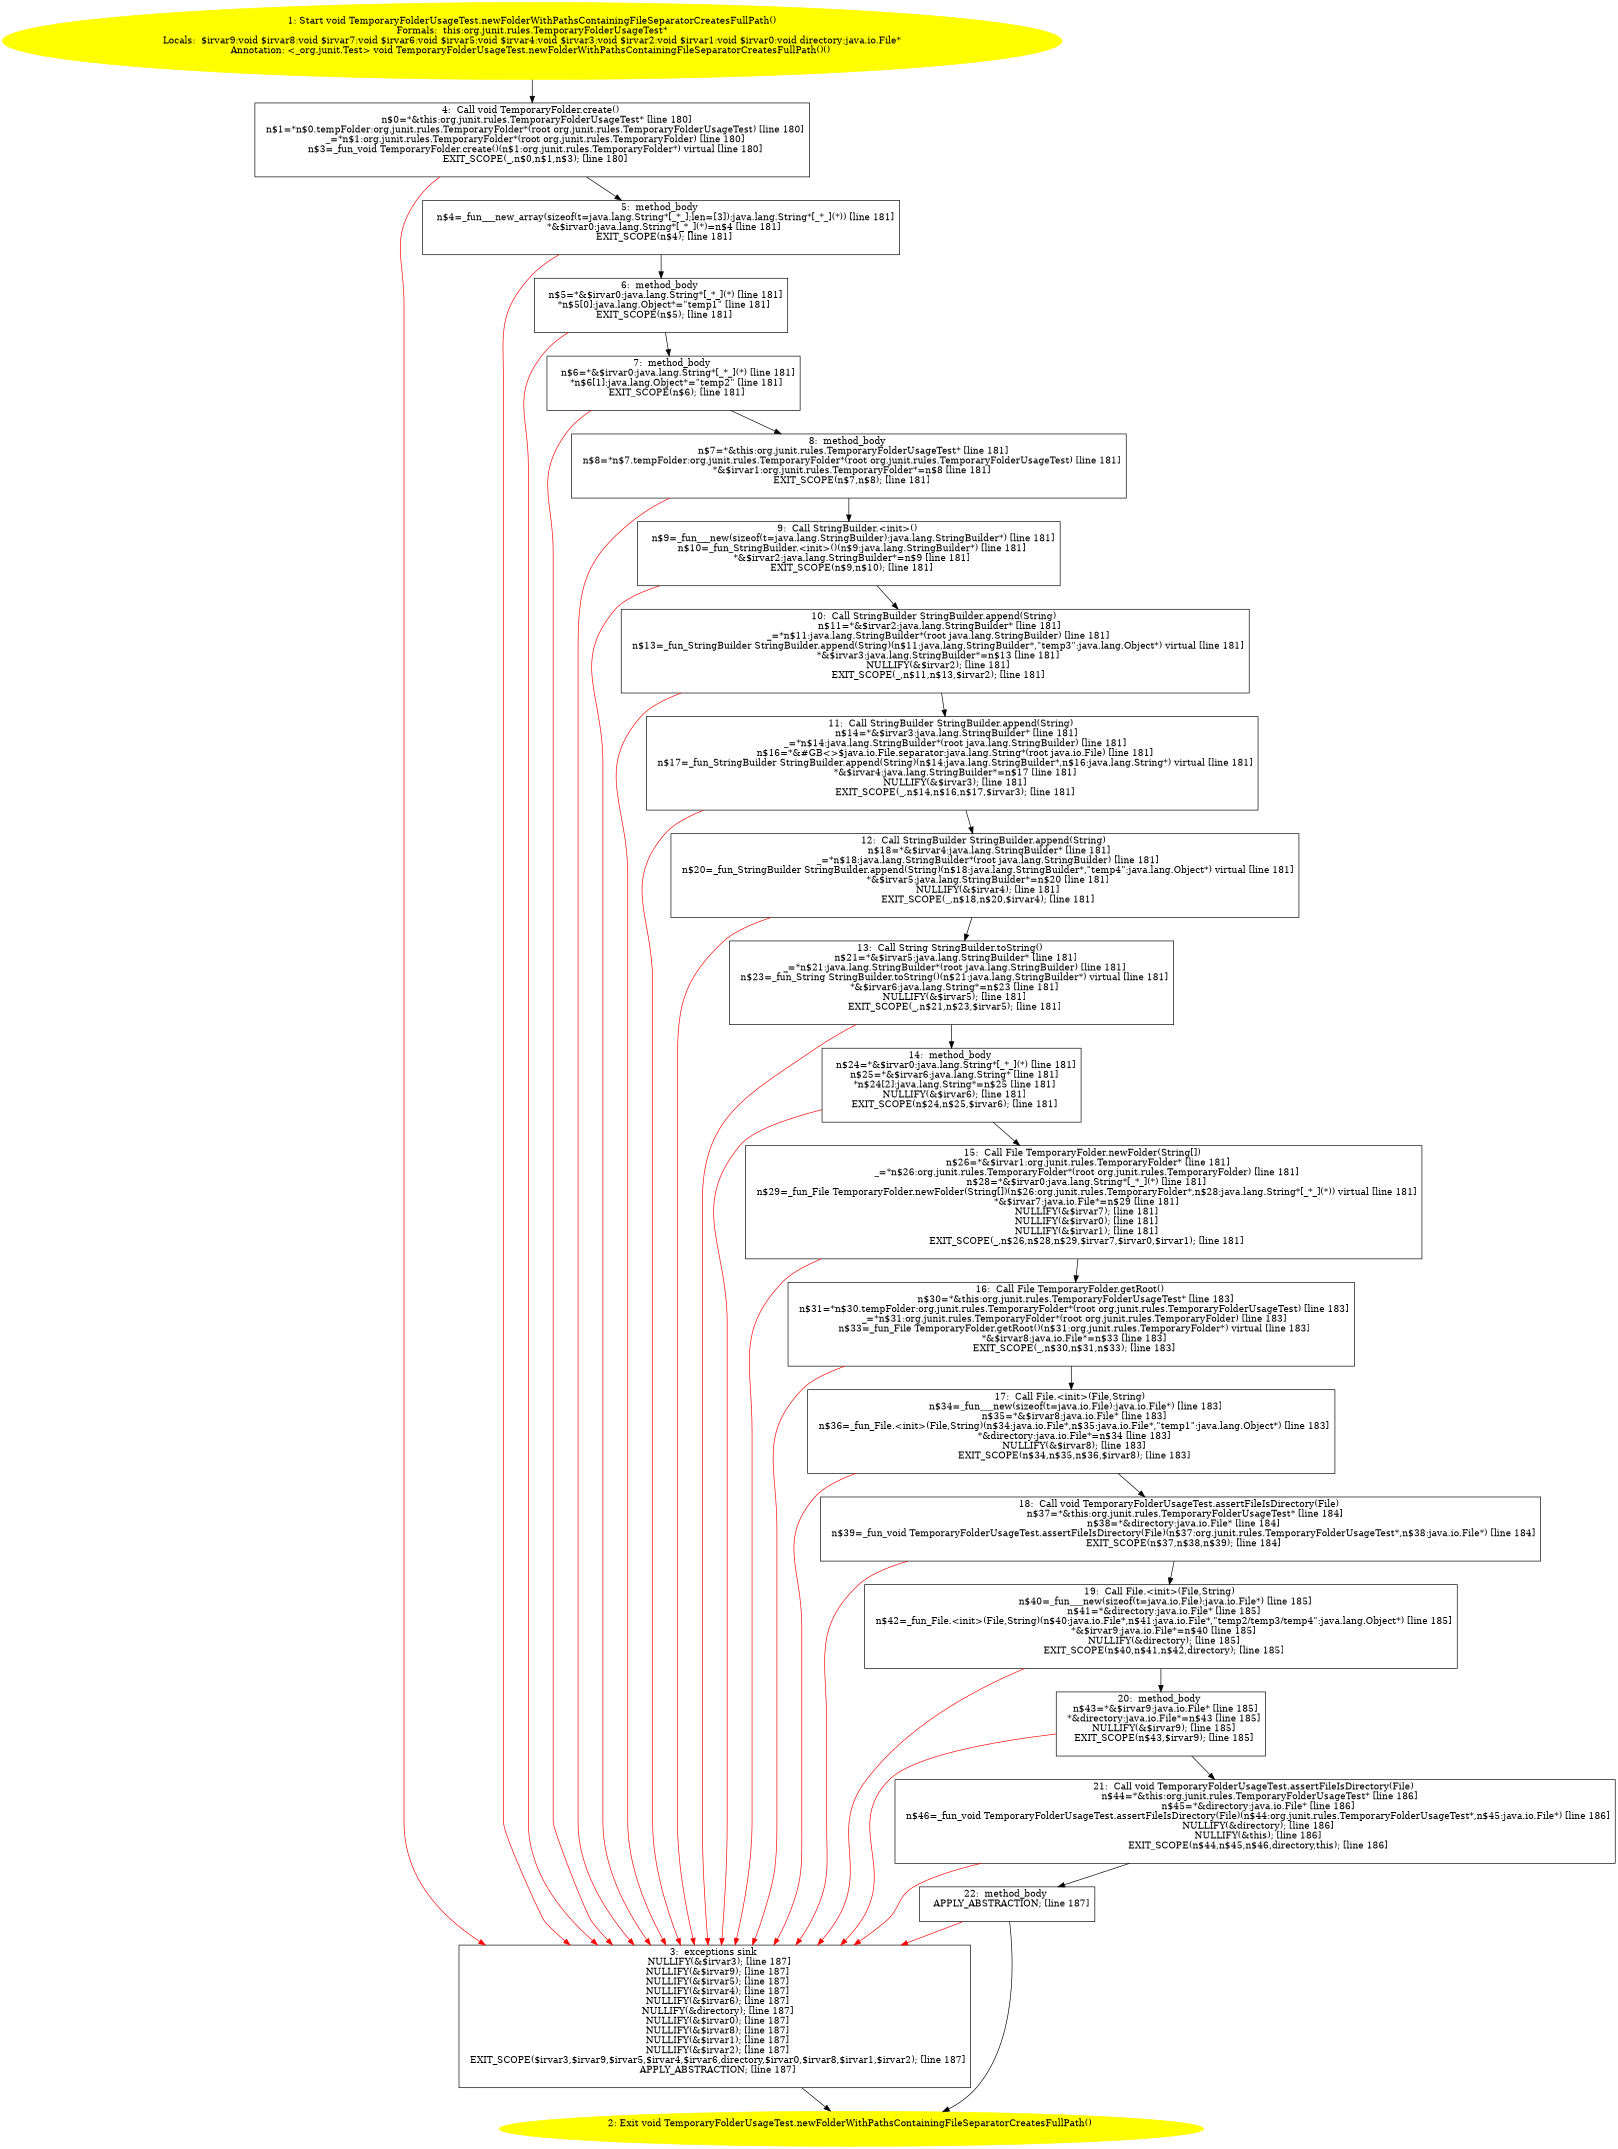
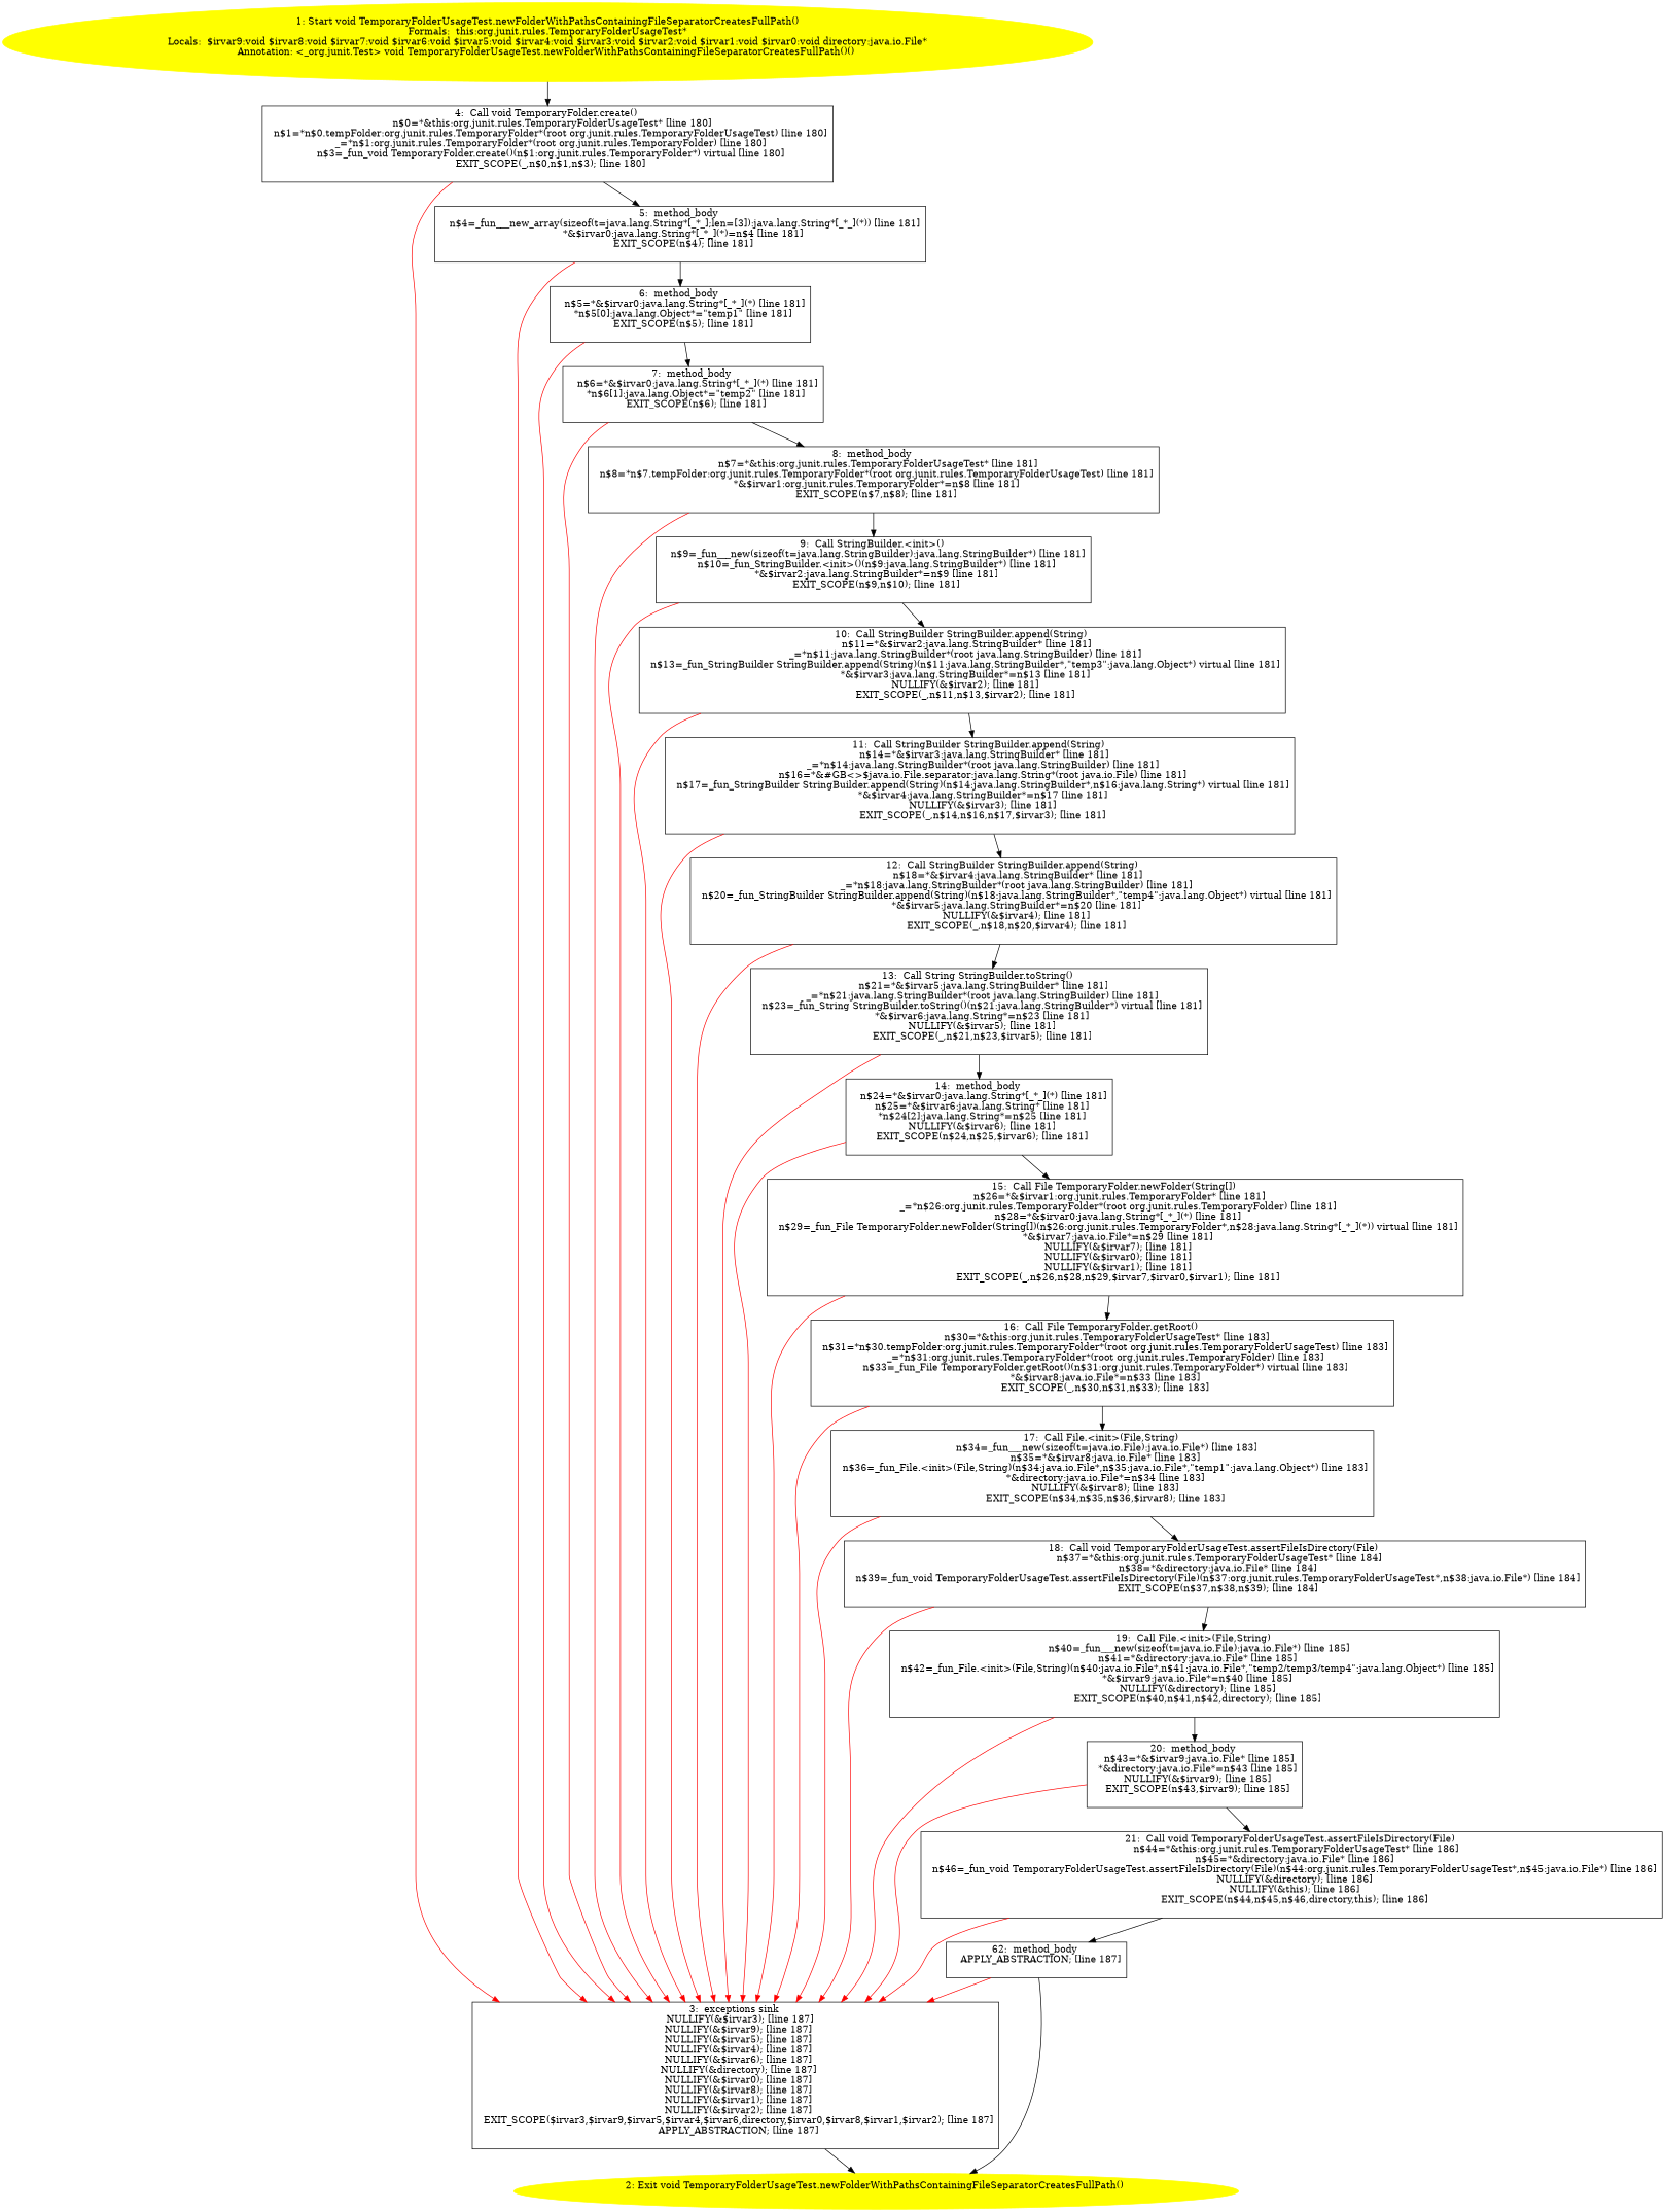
  digraph {
    node [shape=box]
    n1 [color=yellow label="1: Start void TemporaryFolderUsageTest.newFolderWithPathsContainingFileSeparatorCreatesFullPath()\nFormals:  this:org.junit.rules.TemporaryFolderUsageTest*\nLocals:  $irvar9:void $irvar8:void $irvar7:void $irvar6:void $irvar5:void $irvar4:void $irvar3:void $irvar2:void $irvar1:void $irvar0:void directory:java.io.File*\nAnnotation: <_org.junit.Test> void TemporaryFolderUsageTest.newFolderWithPathsContainingFileSeparatorCreatesFullPath()() \n  " style=filled shape=""]
    n2 [label="4:  Call void TemporaryFolder.create() \n   n$0=*&this:org.junit.rules.TemporaryFolderUsageTest* [line 180]\n  n$1=*n$0.tempFolder:org.junit.rules.TemporaryFolder*(root org.junit.rules.TemporaryFolderUsageTest) [line 180]\n  _=*n$1:org.junit.rules.TemporaryFolder*(root org.junit.rules.TemporaryFolder) [line 180]\n  n$3=_fun_void TemporaryFolder.create()(n$1:org.junit.rules.TemporaryFolder*) virtual [line 180]\n  EXIT_SCOPE(_,n$0,n$1,n$3); [line 180]\n "]
    n3 [label="3:  exceptions sink \n   NULLIFY(&$irvar3); [line 187]\n  NULLIFY(&$irvar9); [line 187]\n  NULLIFY(&$irvar5); [line 187]\n  NULLIFY(&$irvar4); [line 187]\n  NULLIFY(&$irvar6); [line 187]\n  NULLIFY(&directory); [line 187]\n  NULLIFY(&$irvar0); [line 187]\n  NULLIFY(&$irvar8); [line 187]\n  NULLIFY(&$irvar1); [line 187]\n  NULLIFY(&$irvar2); [line 187]\n  EXIT_SCOPE($irvar3,$irvar9,$irvar5,$irvar4,$irvar6,directory,$irvar0,$irvar8,$irvar1,$irvar2); [line 187]\n  APPLY_ABSTRACTION; [line 187]\n "]
    n4 [label="5:  method_body \n   n$4=_fun___new_array(sizeof(t=java.lang.String*[_*_];len=[3]):java.lang.String*[_*_](*)) [line 181]\n  *&$irvar0:java.lang.String*[_*_](*)=n$4 [line 181]\n  EXIT_SCOPE(n$4); [line 181]\n "]
    n5 [color=yellow label="2: Exit void TemporaryFolderUsageTest.newFolderWithPathsContainingFileSeparatorCreatesFullPath() \n  " style=filled shape=""]
    n6 [label="6:  method_body \n   n$5=*&$irvar0:java.lang.String*[_*_](*) [line 181]\n  *n$5[0]:java.lang.Object*=\"temp1\" [line 181]\n  EXIT_SCOPE(n$5); [line 181]\n "]
    n7 [label="7:  method_body \n   n$6=*&$irvar0:java.lang.String*[_*_](*) [line 181]\n  *n$6[1]:java.lang.Object*=\"temp2\" [line 181]\n  EXIT_SCOPE(n$6); [line 181]\n "]
    n8 [label="8:  method_body \n   n$7=*&this:org.junit.rules.TemporaryFolderUsageTest* [line 181]\n  n$8=*n$7.tempFolder:org.junit.rules.TemporaryFolder*(root org.junit.rules.TemporaryFolderUsageTest) [line 181]\n  *&$irvar1:org.junit.rules.TemporaryFolder*=n$8 [line 181]\n  EXIT_SCOPE(n$7,n$8); [line 181]\n "]
    n9 [label="9:  Call StringBuilder.<init>() \n   n$9=_fun___new(sizeof(t=java.lang.StringBuilder):java.lang.StringBuilder*) [line 181]\n  n$10=_fun_StringBuilder.<init>()(n$9:java.lang.StringBuilder*) [line 181]\n  *&$irvar2:java.lang.StringBuilder*=n$9 [line 181]\n  EXIT_SCOPE(n$9,n$10); [line 181]\n "]
    n10 [label="10:  Call StringBuilder StringBuilder.append(String) \n   n$11=*&$irvar2:java.lang.StringBuilder* [line 181]\n  _=*n$11:java.lang.StringBuilder*(root java.lang.StringBuilder) [line 181]\n  n$13=_fun_StringBuilder StringBuilder.append(String)(n$11:java.lang.StringBuilder*,\"temp3\":java.lang.Object*) virtual [line 181]\n  *&$irvar3:java.lang.StringBuilder*=n$13 [line 181]\n  NULLIFY(&$irvar2); [line 181]\n  EXIT_SCOPE(_,n$11,n$13,$irvar2); [line 181]\n "]
    n11 [label="11:  Call StringBuilder StringBuilder.append(String) \n   n$14=*&$irvar3:java.lang.StringBuilder* [line 181]\n  _=*n$14:java.lang.StringBuilder*(root java.lang.StringBuilder) [line 181]\n  n$16=*&#GB<>$java.io.File.separator:java.lang.String*(root java.io.File) [line 181]\n  n$17=_fun_StringBuilder StringBuilder.append(String)(n$14:java.lang.StringBuilder*,n$16:java.lang.String*) virtual [line 181]\n  *&$irvar4:java.lang.StringBuilder*=n$17 [line 181]\n  NULLIFY(&$irvar3); [line 181]\n  EXIT_SCOPE(_,n$14,n$16,n$17,$irvar3); [line 181]\n "]
    n12 [label="12:  Call StringBuilder StringBuilder.append(String) \n   n$18=*&$irvar4:java.lang.StringBuilder* [line 181]\n  _=*n$18:java.lang.StringBuilder*(root java.lang.StringBuilder) [line 181]\n  n$20=_fun_StringBuilder StringBuilder.append(String)(n$18:java.lang.StringBuilder*,\"temp4\":java.lang.Object*) virtual [line 181]\n  *&$irvar5:java.lang.StringBuilder*=n$20 [line 181]\n  NULLIFY(&$irvar4); [line 181]\n  EXIT_SCOPE(_,n$18,n$20,$irvar4); [line 181]\n "]
    n13 [label="13:  Call String StringBuilder.toString() \n   n$21=*&$irvar5:java.lang.StringBuilder* [line 181]\n  _=*n$21:java.lang.StringBuilder*(root java.lang.StringBuilder) [line 181]\n  n$23=_fun_String StringBuilder.toString()(n$21:java.lang.StringBuilder*) virtual [line 181]\n  *&$irvar6:java.lang.String*=n$23 [line 181]\n  NULLIFY(&$irvar5); [line 181]\n  EXIT_SCOPE(_,n$21,n$23,$irvar5); [line 181]\n "]
    n14 [label="14:  method_body \n   n$24=*&$irvar0:java.lang.String*[_*_](*) [line 181]\n  n$25=*&$irvar6:java.lang.String* [line 181]\n  *n$24[2]:java.lang.String*=n$25 [line 181]\n  NULLIFY(&$irvar6); [line 181]\n  EXIT_SCOPE(n$24,n$25,$irvar6); [line 181]\n "]
    n15 [label="15:  Call File TemporaryFolder.newFolder(String[]) \n   n$26=*&$irvar1:org.junit.rules.TemporaryFolder* [line 181]\n  _=*n$26:org.junit.rules.TemporaryFolder*(root org.junit.rules.TemporaryFolder) [line 181]\n  n$28=*&$irvar0:java.lang.String*[_*_](*) [line 181]\n  n$29=_fun_File TemporaryFolder.newFolder(String[])(n$26:org.junit.rules.TemporaryFolder*,n$28:java.lang.String*[_*_](*)) virtual [line 181]\n  *&$irvar7:java.io.File*=n$29 [line 181]\n  NULLIFY(&$irvar7); [line 181]\n  NULLIFY(&$irvar0); [line 181]\n  NULLIFY(&$irvar1); [line 181]\n  EXIT_SCOPE(_,n$26,n$28,n$29,$irvar7,$irvar0,$irvar1); [line 181]\n "]
    n16 [label="16:  Call File TemporaryFolder.getRoot() \n   n$30=*&this:org.junit.rules.TemporaryFolderUsageTest* [line 183]\n  n$31=*n$30.tempFolder:org.junit.rules.TemporaryFolder*(root org.junit.rules.TemporaryFolderUsageTest) [line 183]\n  _=*n$31:org.junit.rules.TemporaryFolder*(root org.junit.rules.TemporaryFolder) [line 183]\n  n$33=_fun_File TemporaryFolder.getRoot()(n$31:org.junit.rules.TemporaryFolder*) virtual [line 183]\n  *&$irvar8:java.io.File*=n$33 [line 183]\n  EXIT_SCOPE(_,n$30,n$31,n$33); [line 183]\n "]
    n17 [label="17:  Call File.<init>(File,String) \n   n$34=_fun___new(sizeof(t=java.io.File):java.io.File*) [line 183]\n  n$35=*&$irvar8:java.io.File* [line 183]\n  n$36=_fun_File.<init>(File,String)(n$34:java.io.File*,n$35:java.io.File*,\"temp1\":java.lang.Object*) [line 183]\n  *&directory:java.io.File*=n$34 [line 183]\n  NULLIFY(&$irvar8); [line 183]\n  EXIT_SCOPE(n$34,n$35,n$36,$irvar8); [line 183]\n "]
    n18 [label="18:  Call void TemporaryFolderUsageTest.assertFileIsDirectory(File) \n   n$37=*&this:org.junit.rules.TemporaryFolderUsageTest* [line 184]\n  n$38=*&directory:java.io.File* [line 184]\n  n$39=_fun_void TemporaryFolderUsageTest.assertFileIsDirectory(File)(n$37:org.junit.rules.TemporaryFolderUsageTest*,n$38:java.io.File*) [line 184]\n  EXIT_SCOPE(n$37,n$38,n$39); [line 184]\n "]
    n19 [label="19:  Call File.<init>(File,String) \n   n$40=_fun___new(sizeof(t=java.io.File):java.io.File*) [line 185]\n  n$41=*&directory:java.io.File* [line 185]\n  n$42=_fun_File.<init>(File,String)(n$40:java.io.File*,n$41:java.io.File*,\"temp2/temp3/temp4\":java.lang.Object*) [line 185]\n  *&$irvar9:java.io.File*=n$40 [line 185]\n  NULLIFY(&directory); [line 185]\n  EXIT_SCOPE(n$40,n$41,n$42,directory); [line 185]\n "]
    n20 [label="20:  method_body \n   n$43=*&$irvar9:java.io.File* [line 185]\n  *&directory:java.io.File*=n$43 [line 185]\n  NULLIFY(&$irvar9); [line 185]\n  EXIT_SCOPE(n$43,$irvar9); [line 185]\n "]
    n21 [label="21:  Call void TemporaryFolderUsageTest.assertFileIsDirectory(File) \n   n$44=*&this:org.junit.rules.TemporaryFolderUsageTest* [line 186]\n  n$45=*&directory:java.io.File* [line 186]\n  n$46=_fun_void TemporaryFolderUsageTest.assertFileIsDirectory(File)(n$44:org.junit.rules.TemporaryFolderUsageTest*,n$45:java.io.File*) [line 186]\n  NULLIFY(&directory); [line 186]\n  NULLIFY(&this); [line 186]\n  EXIT_SCOPE(n$44,n$45,n$46,directory,this); [line 186]\n "]
-   n22 [label="22:  method_body \n   APPLY_ABSTRACTION; [line 187]\n "]
+   n22 [label="62:  method_body \n   APPLY_ABSTRACTION; [line 187]\n "]
    n1 -> n2
    n2 -> n3 [color=red]
    n2 -> n4
    n3 -> n5
    n4 -> n3 [color=red]
    n4 -> n6
    n6 -> n3 [color=red]
    n6 -> n7
    n7 -> n3 [color=red]
    n7 -> n8
    n8 -> n3 [color=red]
    n8 -> n9
    n9 -> n3 [color=red]
    n9 -> n10
    n10 -> n3 [color=red]
    n10 -> n11
    n11 -> n3 [color=red]
    n11 -> n12
    n12 -> n3 [color=red]
    n12 -> n13
    n13 -> n3 [color=red]
    n13 -> n14
    n14 -> n3 [color=red]
    n14 -> n15
    n15 -> n3 [color=red]
    n15 -> n16
    n16 -> n3 [color=red]
    n16 -> n17
    n17 -> n3 [color=red]
    n17 -> n18
    n18 -> n3 [color=red]
    n18 -> n19
    n19 -> n3 [color=red]
    n19 -> n20
    n20 -> n3 [color=red]
    n20 -> n21
    n21 -> n3 [color=red]
    n21 -> n22
    n22 -> n3 [color=red]
    n22 -> n5
  }
